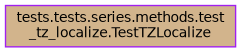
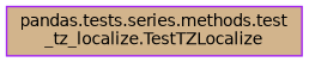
  digraph {
    rankdir=TB
-   n1 [color=purple fillcolor=tan fontname=Helvetica fontsize=10 height=0.2 label="tests.tests.series.methods.test\l_tz_localize.TestTZLocalize" shape=box style=filled width=0.4]
+   n1 [color=purple fillcolor=tan fontname=Helvetica fontsize=10 height=0.2 label="pandas.tests.series.methods.test\l_tz_localize.TestTZLocalize" shape=box style=filled width=0.4]
  }
